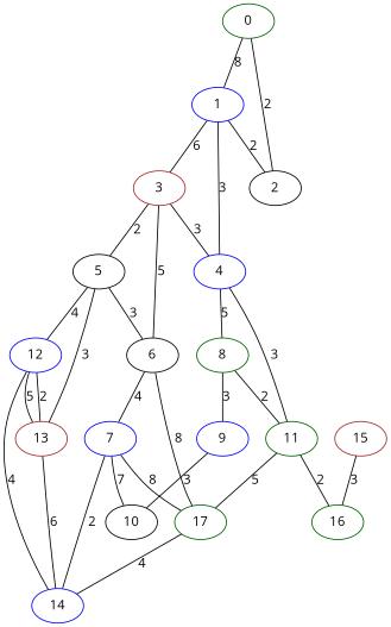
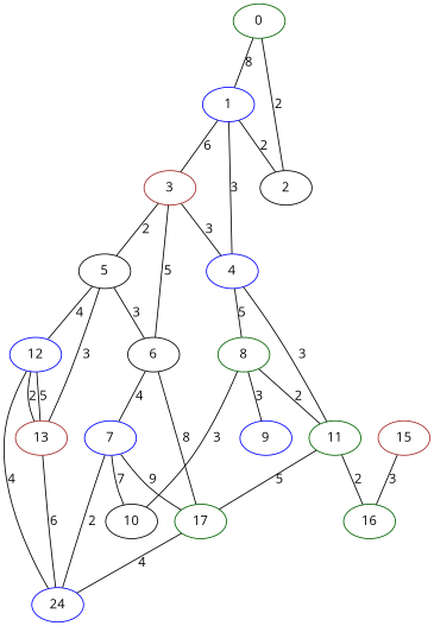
  graph {
    fontname="Open Sans"
    node [color=blue fontname="Open Sans" weight=1]
    edge [fontname="Open Sans"]
    0 [color=darkgreen]
    1
    2 [color=black]
    3 [color=brown]
    4
    5 [color=black weight=2]
    6 [color=black]
    8 [color=darkgreen]
    11 [color=darkgreen]
    12
    13 [color=brown weight=2]
    7
    17 [color=darkgreen weight=4]
    9
    16 [color=darkgreen]
-   14
+   14 [label=24]
    10 [color=black]
    15 [color=brown]
    0 -- 1 [label=8]
    0 -- 2 [label=2]
    1 -- 2 [label=2]
    1 -- 3 [label=6]
    1 -- 4 [label=3]
    3 -- 4 [label=3]
    3 -- 5 [label=2]
    3 -- 6 [label=5]
    4 -- 8 [label=5]
    4 -- 11 [label=3]
    5 -- 6 [label=3]
    5 -- 12 [label=4]
    5 -- 13 [label=3]
    6 -- 7 [label=4]
    6 -- 17 [label=8]
    8 -- 11 [label=2]
    8 -- 9 [label=3]
    11 -- 17 [label=5]
    11 -- 16 [label=2]
    12 -- 13 [label=2]
    12 -- 13 [label=5]
    12 -- 14 [label=4]
    13 -- 14 [label=6]
-   7 -- 17 [label=8]
+   7 -- 17 [label=9]
    7 -- 14 [label=2]
    7 -- 10 [label=7]
    17 -- 14 [label=4]
-   9 -- 10 [label=3]
+   8 -- 10 [label=3]
    15 -- 16 [label=3]
  }
